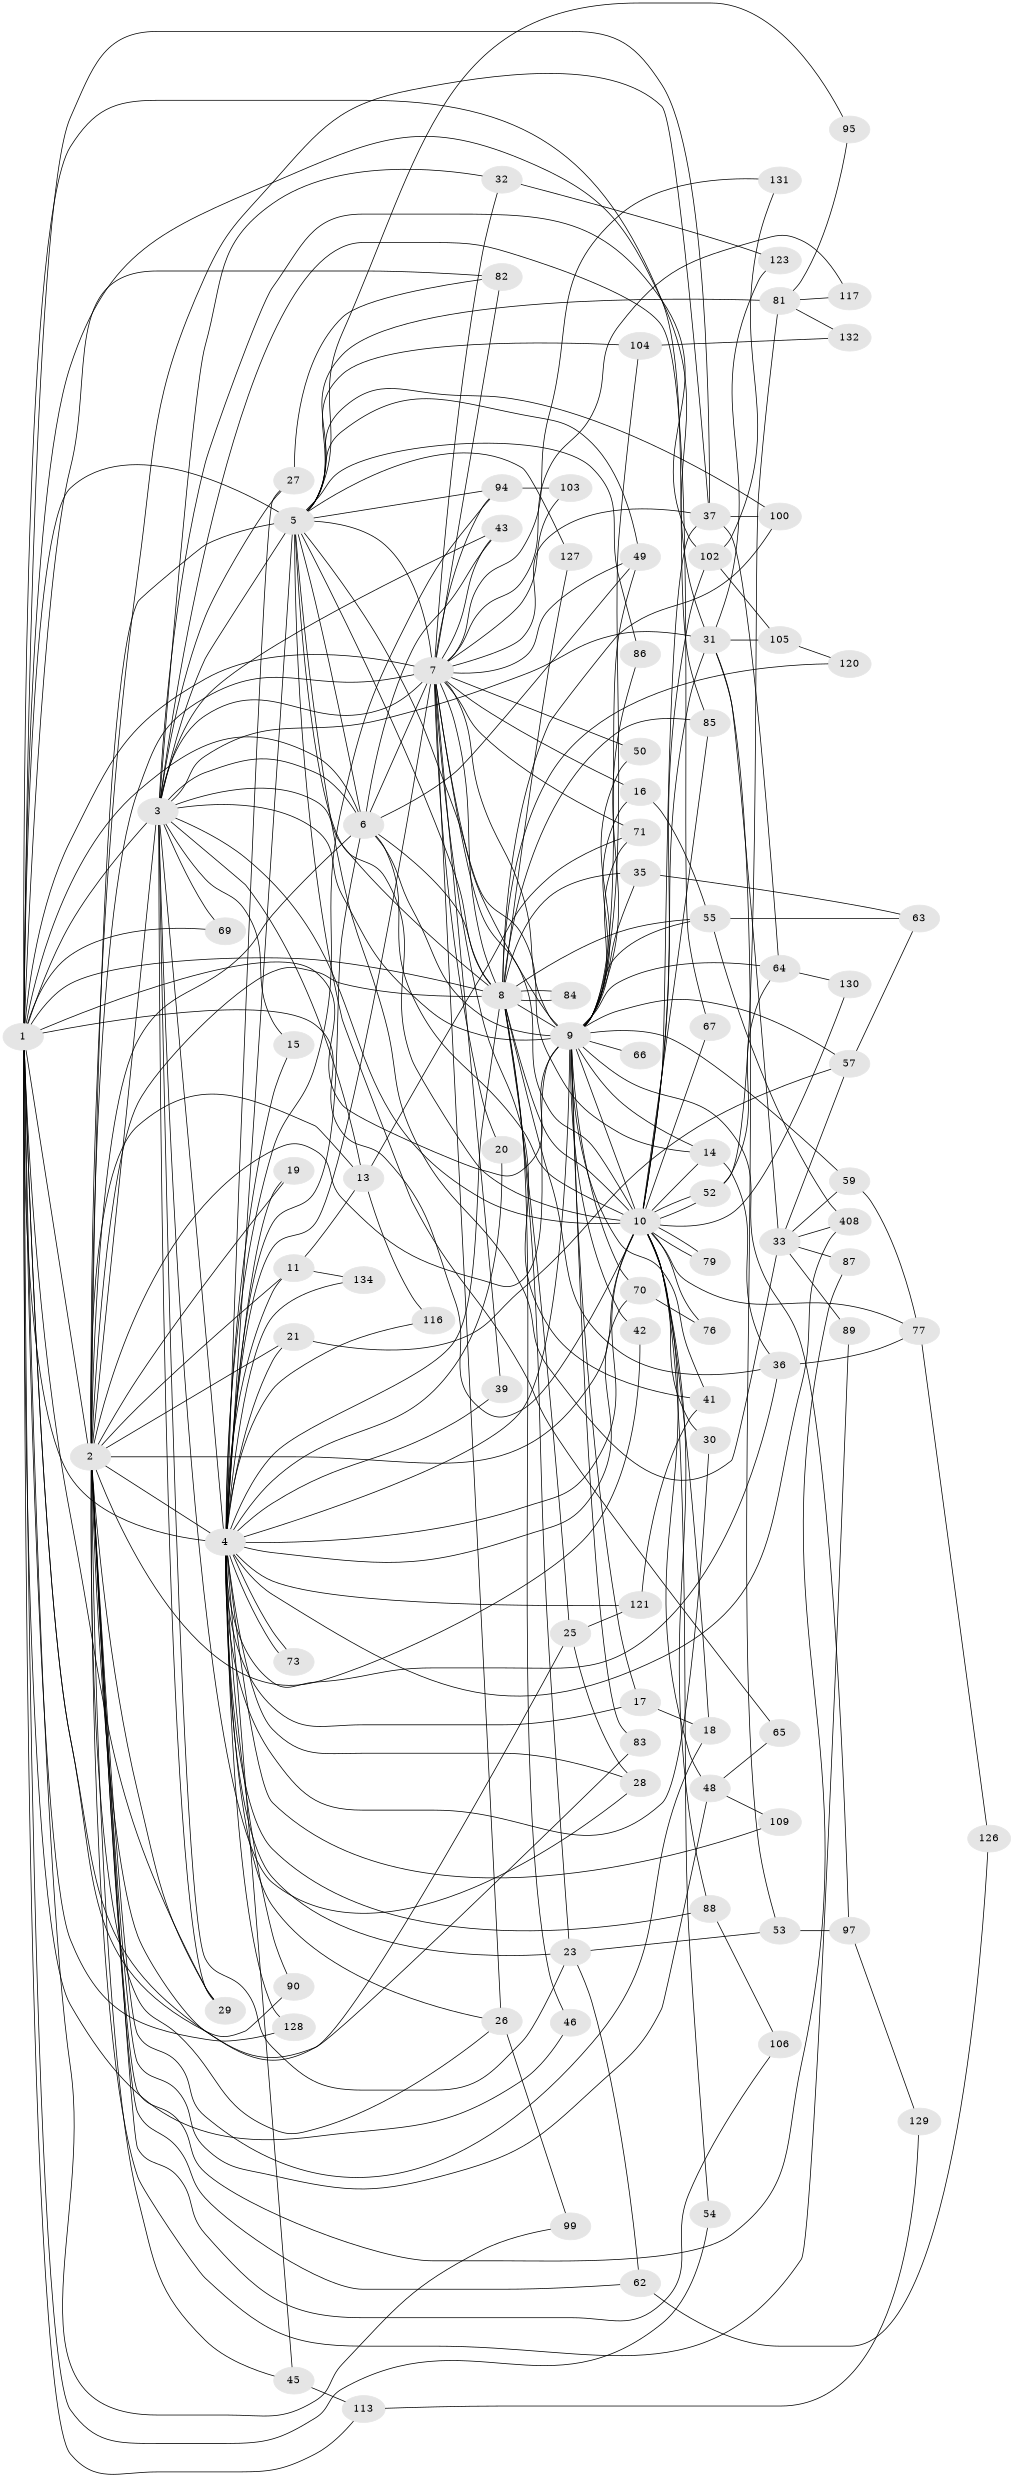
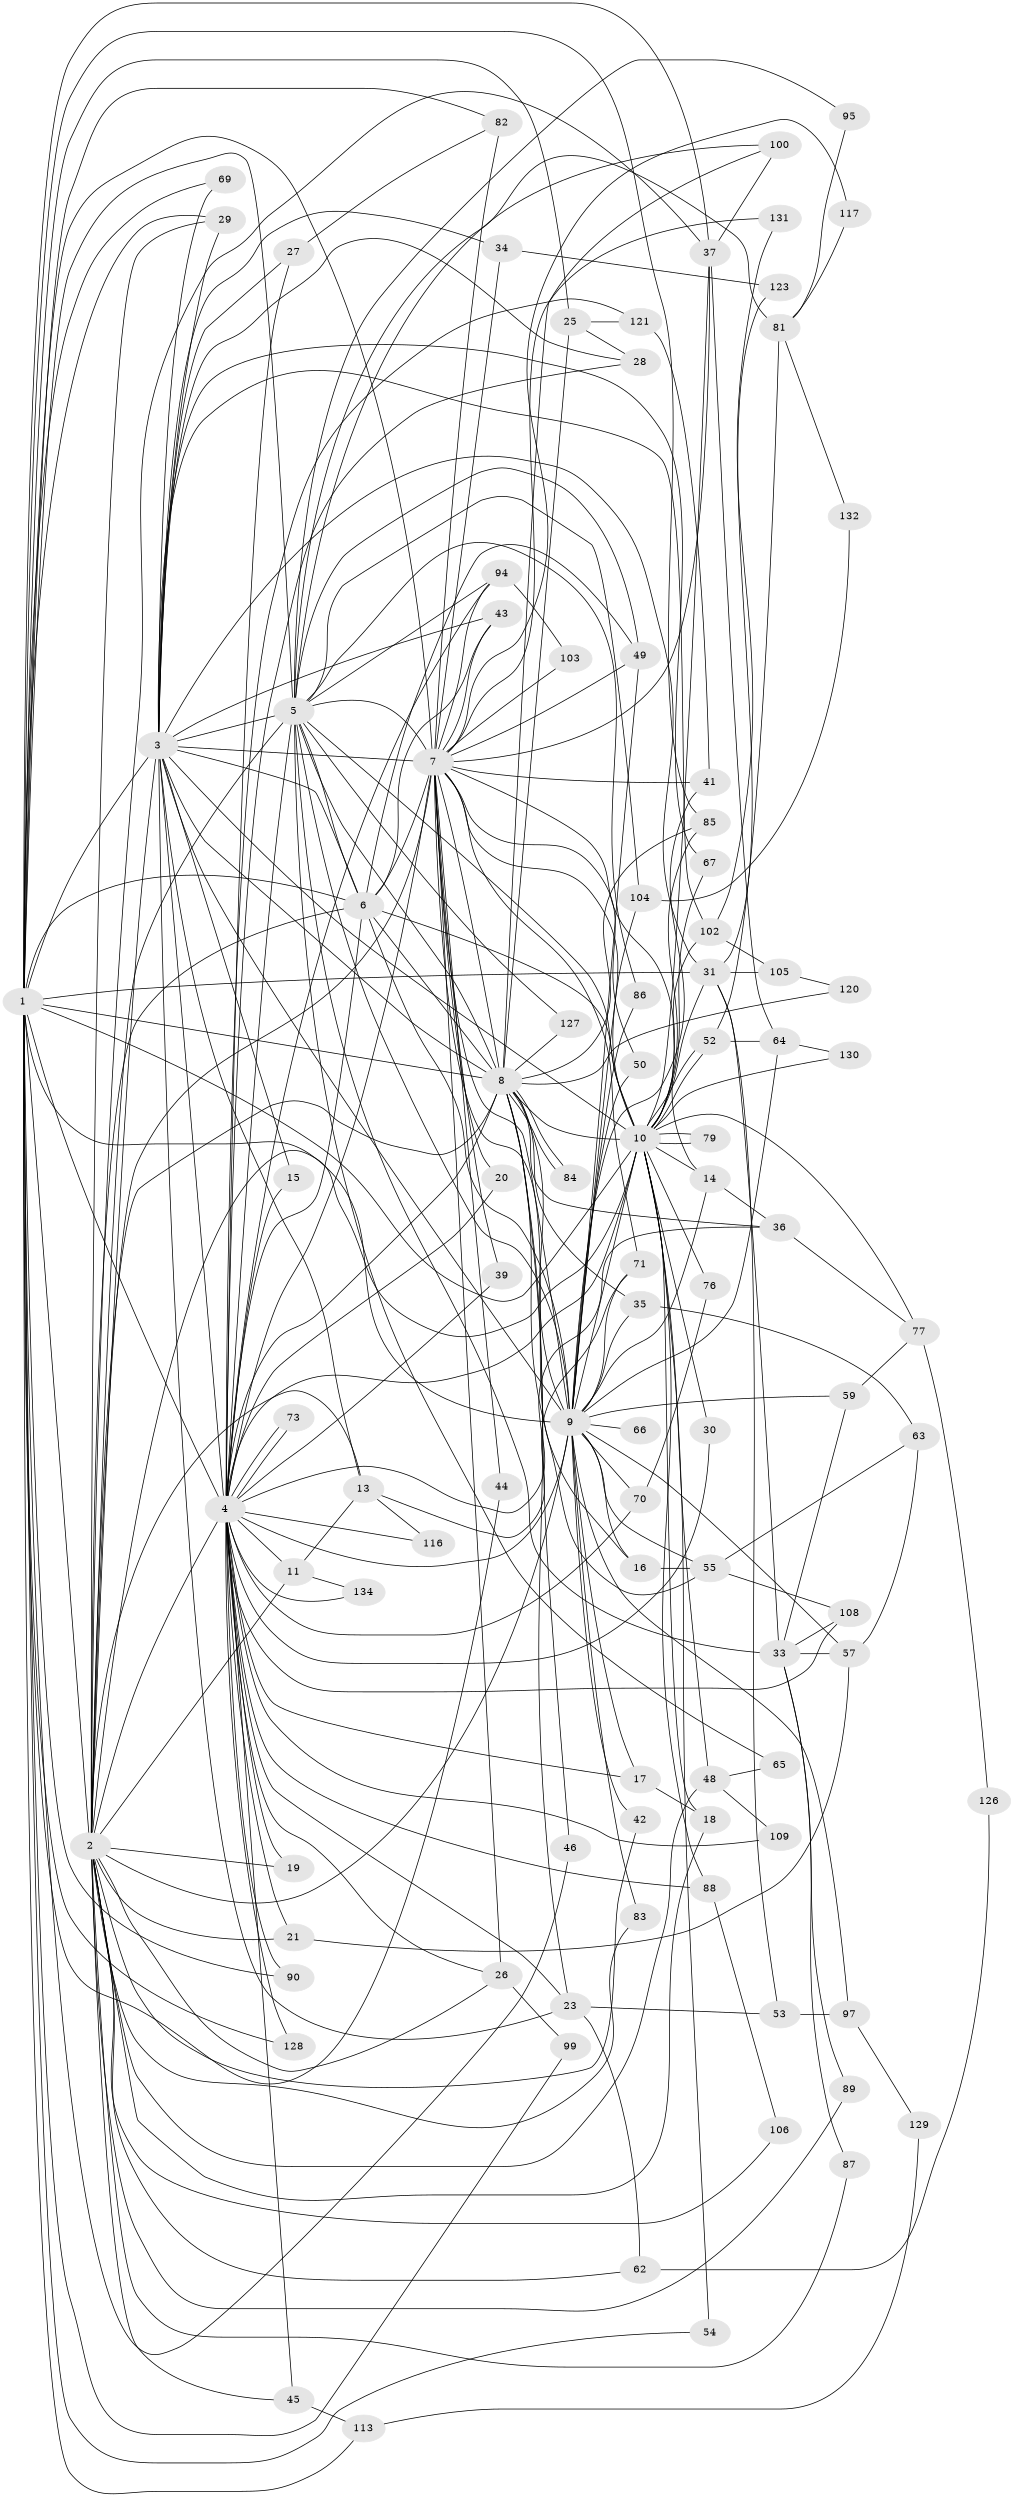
  graph {
    rankdir=LR
    node [color=gray90 style=filled]
    1 [super="+107"]
    2 [super="+32"]
    3 [super="+12"]
    4 [super="+58"]
    5 [super="+74"]
    6 [super="+124"]
    7 [super="+98"]
    8 [super="+92"]
    9 [super="+47"]
    10 [super="+38"]
    25
    29 [super="+72"]
    31 [super="+80"]
    37 [super="+51"]
+   44
    46
    54
    69
    82 [super="+112"]
    85 [super="+91"]
    90
    99
    113
    128
    11
    13
    18 [super="+22"]
    19
    21
    26 [super="+78"]
    42
    45
    48
    62
    83
    87
    89
    106
    15
    23 [super="+24"]
    27
    28 [super="+75"]
-   34 [label=32]
+   34
    43 [super="+96"]
    67
    102
    17
    20
    30
    36 [super="+60"]
    39
    70 [super="+114"]
    73
    88
    94 [super="+122"]
-   108 [super="+133" label=408]
+   108 [super="+133"]
    109
    116
    121
    134
    33 [super="+40"]
    49
    65
    81
    86
    95
    100 [super="+119"]
    104
    127
    14 [super="+56"]
    16 [super="+111"]
    41 [super="+61"]
    50
    71 [super="+118"]
    103
    117
    131
    35
    55 [super="+110"]
    84
    120
    57 [super="+115"]
    59
    64 [super="+68"]
    66
    97
    52
    76
    77 [super="+101"]
    79
    130
    53
    105
    123
    129
    126
    132
    63 [super="+125"]
    1 -- 2
    1 -- 3
    1 -- 4
    1 -- 5
    1 -- 6
    1 -- 7
    1 -- 8
    1 -- 9
    1 -- 10
    1 -- 25
    1 -- 29
    1 -- 31
    1 -- 37
+   1 -- 44
    1 -- 46
    1 -- 54
    1 -- 69
    1 -- 82
    1 -- 85
    1 -- 90
    1 -- 99
    1 -- 113
    1 -- 128
    2 -- 3
    2 -- 4
    2 -- 5
    2 -- 6
    2 -- 7
    2 -- 8
    2 -- 9
    2 -- 10
    2 -- 29
    2 -- 37
    2 -- 11
    2 -- 13
    2 -- 18
    2 -- 19
    2 -- 21
    2 -- 26
    2 -- 42
    2 -- 45
    2 -- 48
    2 -- 62
    2 -- 83
    2 -- 87
    2 -- 89
    2 -- 106
    3 -- 4
    3 -- 5
    3 -- 6
    3 -- 7 [weight=2]
    3 -- 8
    3 -- 9 [weight=2]
    3 -- 10
    3 -- 29
    3 -- 31
    3 -- 69
    3 -- 13
    3 -- 15
    3 -- 23
    3 -- 27
    3 -- 28
    3 -- 34
    3 -- 43
    3 -- 67
    3 -- 102
    4 -- 5 [weight=2]
    4 -- 6
    4 -- 7
    4 -- 8
    4 -- 9
    4 -- 10
    4 -- 90
    4 -- 128
    4 -- 11
    4 -- 19
    4 -- 21
    4 -- 26
    4 -- 45
    4 -- 15
    4 -- 23
    4 -- 27
    4 -- 28
    4 -- 17
    4 -- 20
    4 -- 30
    4 -- 36
    4 -- 39
    4 -- 70 [weight=2]
    4 -- 73
    4 -- 73
    4 -- 88
    4 -- 94
    4 -- 108
    4 -- 109
    4 -- 116
    4 -- 121
    4 -- 134
    5 -- 6
    5 -- 7
    5 -- 8
    5 -- 9
    5 -- 10
    5 -- 94
    5 -- 33 [weight=2]
    5 -- 49
    5 -- 65
    5 -- 81
    5 -- 86
    5 -- 95
    5 -- 100
    5 -- 104
    5 -- 127
    6 -- 7
    6 -- 8
    6 -- 9
    6 -- 10
    6 -- 43
    6 -- 49
    7 -- 8
    7 -- 9
    7 -- 10
    7 -- 37 [weight=2]
+   7 -- 44
    7 -- 82
    7 -- 26
    7 -- 34
    7 -- 43
    7 -- 20
    7 -- 39
    7 -- 94
    7 -- 49
    7 -- 14
    7 -- 16 [weight=2]
    7 -- 41
    7 -- 50
    7 -- 71
    7 -- 103
    7 -- 117
    7 -- 131
    8 -- 9
    8 -- 10
    8 -- 25
    8 -- 46
    8 -- 85
    8 -- 23
    8 -- 36
    8 -- 100
    8 -- 127
    8 -- 35
    8 -- 55
    8 -- 84
    8 -- 84
    8 -- 120
    9 -- 10
    9 -- 42
    9 -- 83
    9 -- 17
    9 -- 70
    9 -- 49
    9 -- 86
    9 -- 104
    9 -- 14
    9 -- 16
    9 -- 41
    9 -- 50
    9 -- 71
    9 -- 35
    9 -- 55
    9 -- 57
    9 -- 59
    9 -- 64
    9 -- 66 [weight=2]
    9 -- 97
    10 -- 31
    10 -- 37
    10 -- 54
    10 -- 85
    10 -- 18
    10 -- 48
    10 -- 67
    10 -- 102
    10 -- 30
    10 -- 88
    10 -- 14
    10 -- 52
    10 -- 52
    10 -- 76
    10 -- 77
    10 -- 79
    10 -- 79
    10 -- 130
    25 -- 28
    25 -- 121
    31 -- 33
    31 -- 53
    31 -- 105
    31 -- 123
    37 -- 100
    37 -- 64
    113 -- 129
    11 -- 13
    11 -- 134
    13 -- 116
    13 -- 71
    21 -- 57
    26 -- 99
    45 -- 113
    48 -- 109
    48 -- 65
    62 -- 126
    23 -- 62
    23 -- 53
    27 -- 82
    34 -- 123
    102 -- 131
    102 -- 105
    17 -- 18
    36 -- 77
    70 -- 76
    88 -- 106
    94 -- 103
    121 -- 41
    33 -- 87
    33 -- 89
    33 -- 108
    33 -- 57
    33 -- 59
    81 -- 95
    81 -- 117
    81 -- 132
    104 -- 132
    14 -- 36
    16 -- 55
    35 -- 63
    55 -- 108
    55 -- 63
    57 -- 63
    59 -- 77
    64 -- 130
    97 -- 129
    52 -- 81
    52 -- 64
    77 -- 126
    53 -- 97
    105 -- 120
  }
